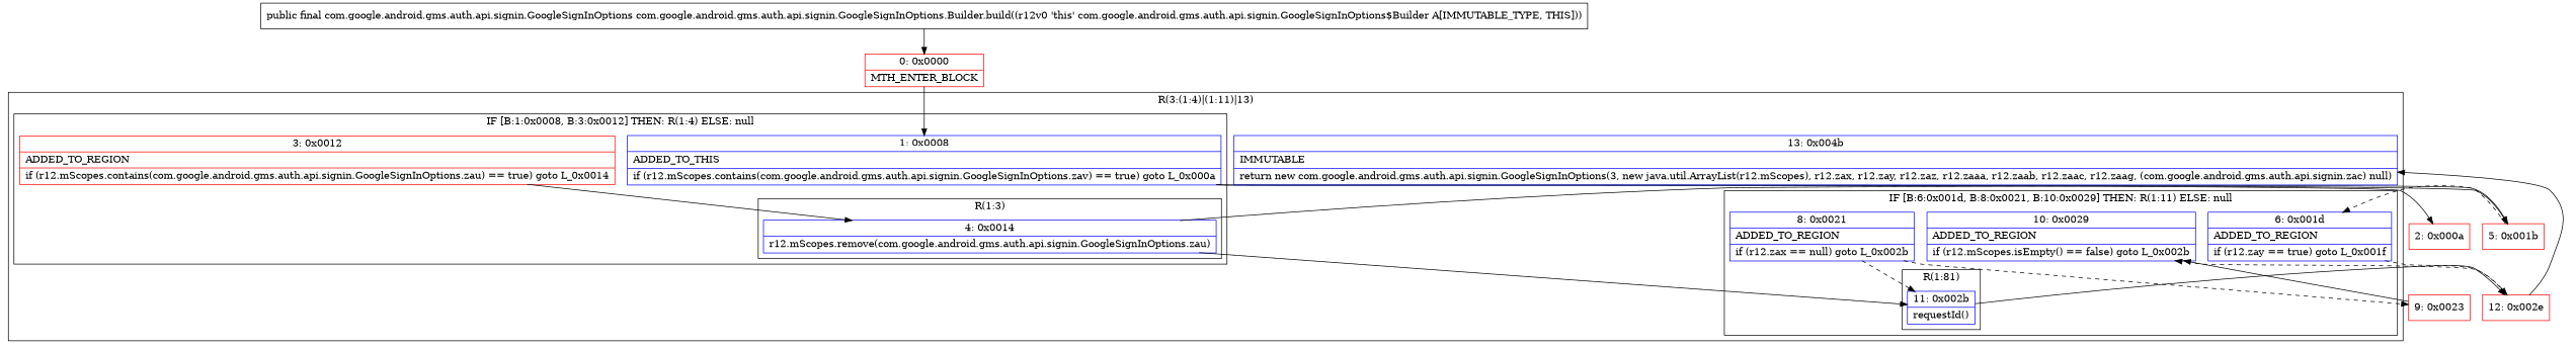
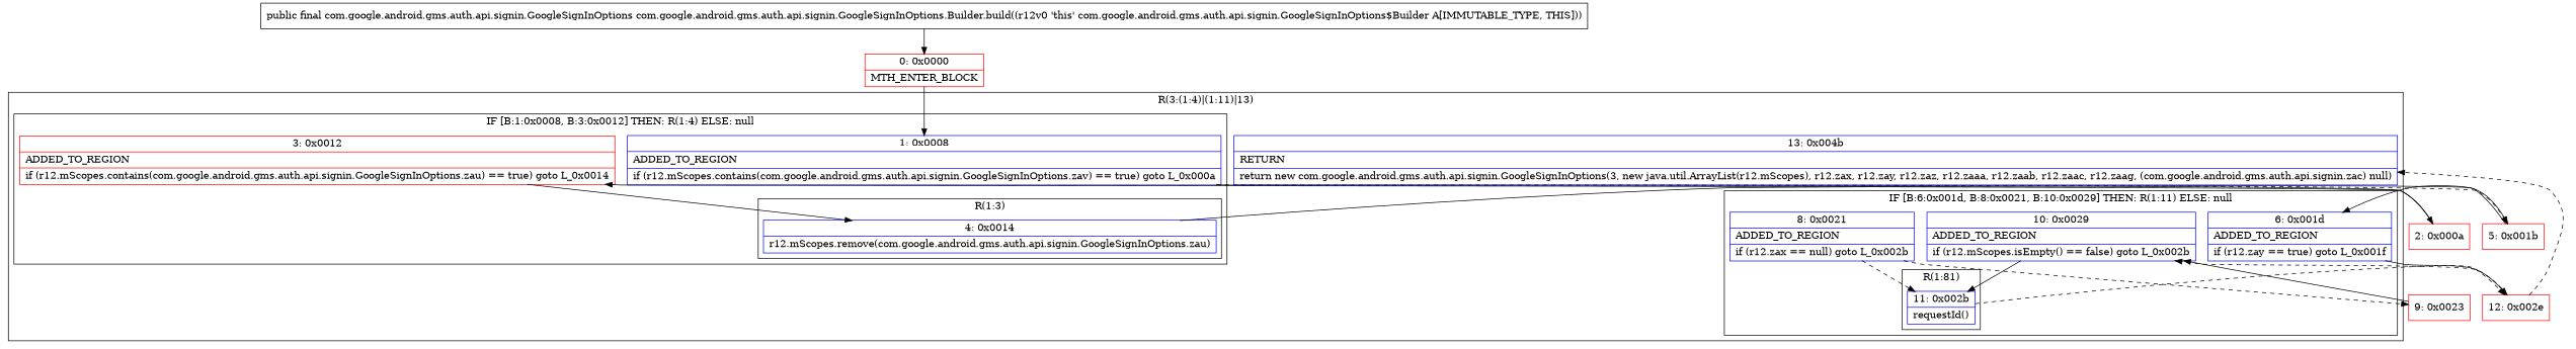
  digraph {
    node [color=blue shape=record]
    n1 [label="{4\:\ 0x0014|r12.mScopes.remove(com.google.android.gms.auth.api.signin.GoogleSignInOptions.zau)\l}"]
-   n2 [label="{1\:\ 0x0008|ADDED_TO_THIS\l|if (r12.mScopes.contains(com.google.android.gms.auth.api.signin.GoogleSignInOptions.zav) == true) goto L_0x000a\l}"]
+   n2 [label="{1\:\ 0x0008|ADDED_TO_REGION\l|if (r12.mScopes.contains(com.google.android.gms.auth.api.signin.GoogleSignInOptions.zav) == true) goto L_0x000a\l}"]
    n3 [color=red label="{3\:\ 0x0012|ADDED_TO_REGION\l|if (r12.mScopes.contains(com.google.android.gms.auth.api.signin.GoogleSignInOptions.zau) == true) goto L_0x0014\l}"]
    n4 [label="{11\:\ 0x002b|requestId()\l}"]
    n5 [label="{6\:\ 0x001d|ADDED_TO_REGION\l|if (r12.zay == true) goto L_0x001f\l}"]
    n6 [label="{8\:\ 0x0021|ADDED_TO_REGION\l|if (r12.zax == null) goto L_0x002b\l}"]
    n7 [label="{10\:\ 0x0029|ADDED_TO_REGION\l|if (r12.mScopes.isEmpty() == false) goto L_0x002b\l}"]
-   n8 [label="{13\:\ 0x004b|IMMUTABLE\l|return new com.google.android.gms.auth.api.signin.GoogleSignInOptions(3, new java.util.ArrayList(r12.mScopes), r12.zax, r12.zay, r12.zaz, r12.zaaa, r12.zaab, r12.zaac, r12.zaag, (com.google.android.gms.auth.api.signin.zac) null)\l}"]
+   n8 [label="{13\:\ 0x004b|RETURN\l|return new com.google.android.gms.auth.api.signin.GoogleSignInOptions(3, new java.util.ArrayList(r12.mScopes), r12.zax, r12.zay, r12.zaz, r12.zaaa, r12.zaab, r12.zaac, r12.zaag, (com.google.android.gms.auth.api.signin.zac) null)\l}"]
    n9 [color=red label="{5\:\ 0x001b}"]
    n10 [color=red label="{2\:\ 0x000a}"]
    n11 [color=red label="{12\:\ 0x002e}"]
    n12 [color=red label="{9\:\ 0x0023}"]
    n13 [color=red label="{0\:\ 0x0000|MTH_ENTER_BLOCK\l}"]
    n14 [label="{public final com.google.android.gms.auth.api.signin.GoogleSignInOptions com.google.android.gms.auth.api.signin.GoogleSignInOptions.Builder.build((r12v0 'this' com.google.android.gms.auth.api.signin.GoogleSignInOptions$Builder A[IMMUTABLE_TYPE, THIS])) }" color=""]
    subgraph cluster_1 {
      label="R(3:(1:4)|(1:11)|13)"
      n8
      subgraph cluster_2 {
        label="IF [B:1:0x0008, B:3:0x0012] THEN: R(1:4) ELSE: null"
        n2
        n3
        subgraph cluster_3 {
          label="R(1:3)"
          n1
        }
      }
      subgraph cluster_4 {
        label="IF [B:6:0x001d, B:8:0x0021, B:10:0x0029] THEN: R(1:11) ELSE: null"
        n5
        n6
        n7
        subgraph cluster_5 {
          label="R(1:81)"
          n4
        }
      }
    }
    n1 -> n9
-   n2 -> n9 [style=solid]
+   n2 -> n9 [style=dashed]
    n2 -> n10
    n3 -> n1
-   n4 -> n11
-   n5 -> n11 [style=dashed]
+   n4 -> n11 [style=dashed]
+   n5 -> n11 [style=solid]
    n6 -> n4 [style=dashed]
    n6 -> n12 [style=dashed]
-   n1 -> n4
-   n9 -> n5 [style=dashed]
+   n7 -> n4
+   n9 -> n5
+   n10 -> n3
    n11 -> n7 [style=dashed]
-   n11 -> n8
+   n11 -> n8 [style=dashed]
    n12 -> n7
    n13 -> n2
    n14 -> n13
  }
